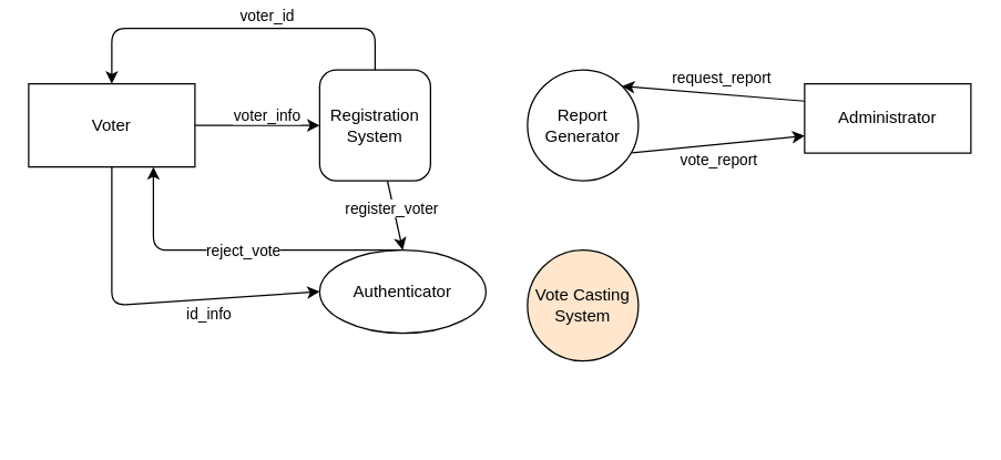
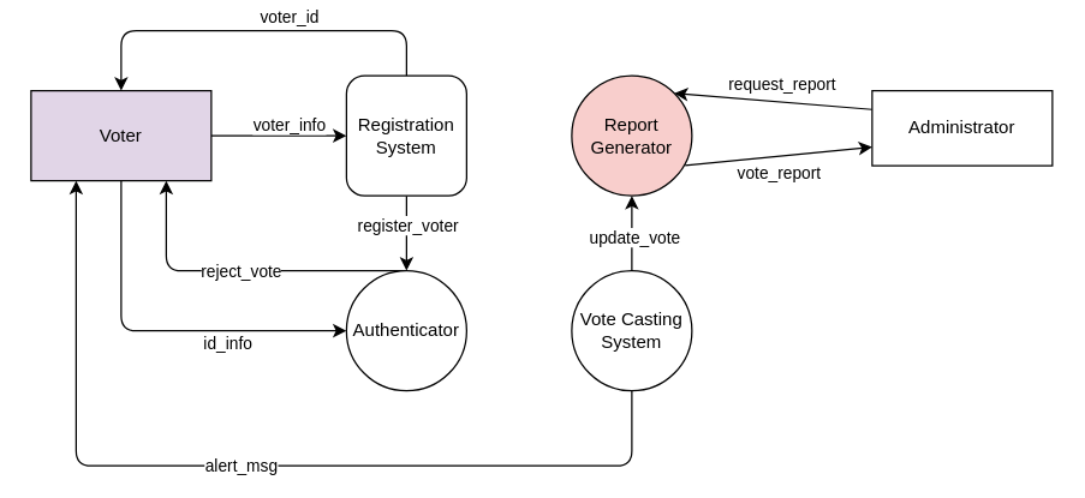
  <mxCell id="0" />
  <mxCell id="1" parent="0" />
  <mxCell id="2" style="edgeStyle=none;html=1;exitX=1;exitY=0.5;exitDx=0;exitDy=0;entryX=0;entryY=0.5;entryDx=0;entryDy=0;" edge="1" parent="1" source="6" target="15"><mxGeometry relative="1" as="geometry" /></mxCell>
  <mxCell id="3" value="voter_info" style="edgeLabel;html=1;align=center;verticalAlign=middle;resizable=0;points=[];" vertex="1" connectable="0" parent="2"><mxGeometry x="0.361" y="-3" relative="1" as="geometry"><mxPoint x="-10" y="-11" as="offset" /></mxGeometry></mxCell>
  <mxCell id="4" style="edgeStyle=none;html=1;entryX=0;entryY=0.5;entryDx=0;entryDy=0;exitX=0.5;exitY=1;exitDx=0;exitDy=0;" edge="1" parent="1" source="6" target="21"><mxGeometry relative="1" as="geometry"><Array as="points"><mxPoint x="80" y="220" /></Array></mxGeometry></mxCell>
  <mxCell id="5" value="id_info" style="edgeLabel;html=1;align=center;verticalAlign=middle;resizable=0;points=[];" vertex="1" connectable="0" parent="4"><mxGeometry x="0.128" relative="1" as="geometry"><mxPoint x="29" y="8" as="offset" /></mxGeometry></mxCell>
- <mxCell id="6" value="&lt;span style=&quot;font-weight: normal;&quot;&gt;Voter&lt;/span&gt;" style="whiteSpace=wrap;html=1;fontStyle=1" vertex="1" parent="1"><mxGeometry x="20" y="60" width="120" height="60" as="geometry" /></mxCell>
+ <mxCell id="6" value="&lt;span style=&quot;font-weight: normal;&quot;&gt;Voter&lt;/span&gt;" style="whiteSpace=wrap;html=1;fontStyle=1;fillColor=#e1d5e7;" vertex="1" parent="1"><mxGeometry x="20" y="60" width="120" height="60" as="geometry" /></mxCell>
  <mxCell id="7" style="edgeStyle=none;html=1;entryX=0.5;entryY=0;entryDx=0;entryDy=0;startArrow=none;exitX=0.5;exitY=0;exitDx=0;exitDy=0;" edge="1" parent="1" source="15" target="6"><mxGeometry relative="1" as="geometry"><Array as="points"><mxPoint x="270" y="20" /><mxPoint x="80" y="20" /></Array></mxGeometry></mxCell>
  <mxCell id="8" value="voter_id" style="edgeLabel;html=1;align=center;verticalAlign=middle;resizable=0;points=[];" vertex="1" connectable="0" parent="7"><mxGeometry x="0.111" y="3" relative="1" as="geometry"><mxPoint x="35" y="-13" as="offset" /></mxGeometry></mxCell>
+ <mxCell id="9" style="edgeStyle=none;html=1;entryX=0.25;entryY=1;entryDx=0;entryDy=0;exitX=0.5;exitY=1;exitDx=0;exitDy=0;" edge="1" parent="1" source="24" target="6"><mxGeometry relative="1" as="geometry"><Array as="points"><mxPoint x="420" y="310" /><mxPoint x="50" y="310" /></Array></mxGeometry></mxCell>
+ <mxCell id="10" value="alert_msg" style="edgeLabel;html=1;align=center;verticalAlign=middle;resizable=0;points=[];" vertex="1" connectable="0" parent="9"><mxGeometry x="-0.11" y="-1" relative="1" as="geometry"><mxPoint x="-40" as="offset" /></mxGeometry></mxCell>
  <mxCell id="11" style="edgeStyle=none;html=1;exitX=0.943;exitY=0.748;exitDx=0;exitDy=0;entryX=0;entryY=0.75;entryDx=0;entryDy=0;exitPerimeter=0;" edge="1" parent="1" source="25" target="18"><mxGeometry relative="1" as="geometry" /></mxCell>
  <mxCell id="12" value="vote_report" style="edgeLabel;html=1;align=center;verticalAlign=middle;resizable=0;points=[];" vertex="1" connectable="0" parent="11"><mxGeometry x="-0.265" y="-2" relative="1" as="geometry"><mxPoint x="16" y="7" as="offset" /></mxGeometry></mxCell>
  <mxCell id="13" style="edgeStyle=none;html=1;entryX=0.5;entryY=0;entryDx=0;entryDy=0;" edge="1" parent="1" source="15" target="21"><mxGeometry relative="1" as="geometry" /></mxCell>
  <mxCell id="14" value="register_voter" style="edgeLabel;html=1;align=center;verticalAlign=middle;resizable=0;points=[];" vertex="1" connectable="0" parent="13"><mxGeometry x="-0.503" relative="1" as="geometry"><mxPoint y="7" as="offset" /></mxGeometry></mxCell>
  <mxCell id="15" value="Registration&lt;br&gt;System" style="whiteSpace=wrap;html=1;rounded=1;" vertex="1" parent="1"><mxGeometry x="230" y="50" width="80" height="80" as="geometry" /></mxCell>
  <mxCell id="16" style="edgeStyle=none;html=1;entryX=1;entryY=0;entryDx=0;entryDy=0;startArrow=none;exitX=0;exitY=0.25;exitDx=0;exitDy=0;" edge="1" parent="1" source="18" target="25"><mxGeometry relative="1" as="geometry"><mxPoint x="510" y="50" as="sourcePoint" /></mxGeometry></mxCell>
  <mxCell id="17" value="request_report" style="edgeLabel;html=1;align=center;verticalAlign=middle;resizable=0;points=[];" vertex="1" connectable="0" parent="16"><mxGeometry x="0.198" y="-1" relative="1" as="geometry"><mxPoint x="18" y="-10" as="offset" /></mxGeometry></mxCell>
  <mxCell id="18" value="Administrator" style="whiteSpace=wrap;html=1;" vertex="1" parent="1"><mxGeometry x="580" y="60" width="120" height="50" as="geometry" /></mxCell>
  <mxCell id="19" style="edgeStyle=none;html=1;entryX=0.75;entryY=1;entryDx=0;entryDy=0;exitX=0.5;exitY=0;exitDx=0;exitDy=0;" edge="1" parent="1" source="21" target="6"><mxGeometry relative="1" as="geometry"><Array as="points"><mxPoint x="110" y="180" /></Array></mxGeometry></mxCell>
  <mxCell id="20" value="reject_vote" style="edgeLabel;html=1;align=center;verticalAlign=middle;resizable=0;points=[];" vertex="1" connectable="0" parent="19"><mxGeometry x="-0.431" relative="1" as="geometry"><mxPoint x="-48" as="offset" /></mxGeometry></mxCell>
- <mxCell id="21" value="Authenticator" style="ellipse;whiteSpace=wrap;html=1;" vertex="1" parent="1"><mxGeometry x="230" y="180" width="120" height="60" as="geometry" /></mxCell>
- <mxCell id="24" value="Vote Casting&lt;br&gt;System" style="ellipse;whiteSpace=wrap;html=1;fillColor=#ffe6cc;" vertex="1" parent="1"><mxGeometry x="380" y="180" width="80" height="80" as="geometry" /></mxCell>
- <mxCell id="25" value="Report&lt;br&gt;Generator" style="ellipse;whiteSpace=wrap;html=1;" vertex="1" parent="1"><mxGeometry x="380" y="50" width="80" height="80" as="geometry" /></mxCell>
+ <mxCell id="21" value="Authenticator" style="ellipse;whiteSpace=wrap;html=1;" vertex="1" parent="1"><mxGeometry x="230" y="180" width="80" height="80" as="geometry" /></mxCell>
+ <mxCell id="22" style="edgeStyle=none;html=1;entryX=0.5;entryY=1;entryDx=0;entryDy=0;" edge="1" parent="1" source="24" target="25"><mxGeometry relative="1" as="geometry"><Array as="points"><mxPoint x="420" y="150" /></Array></mxGeometry></mxCell>
+ <mxCell id="23" value="update_vote" style="edgeLabel;html=1;align=center;verticalAlign=middle;resizable=0;points=[];" vertex="1" connectable="0" parent="22"><mxGeometry x="-0.069" y="-1" relative="1" as="geometry"><mxPoint as="offset" /></mxGeometry></mxCell>
+ <mxCell id="24" value="Vote Casting&lt;br&gt;System" style="ellipse;whiteSpace=wrap;html=1;" vertex="1" parent="1"><mxGeometry x="380" y="180" width="80" height="80" as="geometry" /></mxCell>
+ <mxCell id="25" value="Report&lt;br&gt;Generator" style="ellipse;whiteSpace=wrap;html=1;fillColor=#f8cecc;" vertex="1" parent="1"><mxGeometry x="380" y="50" width="80" height="80" as="geometry" /></mxCell>
